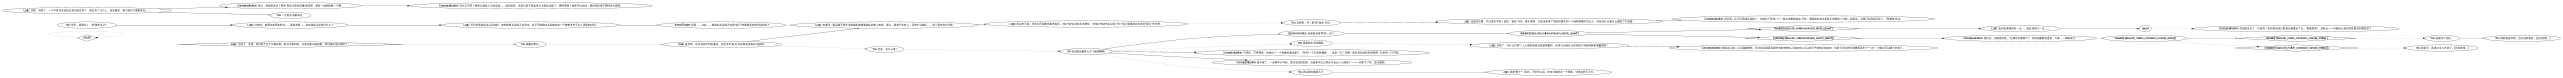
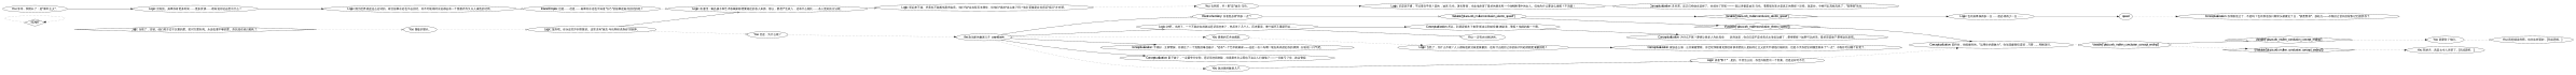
  digraph {
    fontname="Liberation Sans"
    rankdir=LR
    node [fontname="Liberation Sans"]
    edge [arrowhead=normal fontname="Liberation Sans" style=solid]
    n1 [label=START shape=diamond]
    n2 [label=speed]
    n3 [label="Conceptualization: 你亲眼见过了，不是吗？也许那道伤口离骨头稍微近了点，*疲惫警察*。放松点——今晚别让昔日的背叛记忆困扰你了。"]
    n4 [label="Electrochemistry: 或者思必得*再多一点*！"]
    n5 [label="Variable[\"plaza.orb_mullenconclusion_electro_speed\"]"]
    n6 [label="Variable[\"plaza.orb_mullenconclusion_electro_speed\"]" shape=diamond]
    n7 [label="!(Variable[\"plaza.orb_mullenconclusion_electro_speed\"])" shape=diamond]
    n8 [label="You: 是爱毁了他们。"]
    n9 [label="You: 我想就这样吧。也许这样更好。[完成思维。]"]
    n10 [label="Conceptualization: 所以，到底是谁杀了查理·斯皮兰和狄安娜·德诺芙，警探？他妈的挑一个啊。"]
    n11 [label="Conceptualization: 为什么不呢？爱情让很多人为此丧命……说到这里，你自己是不是也有点太靠近边缘了，爱情警探？如果可以的话，最好还是放下爱情这玩意吧。"]
    n12 [label="Logic: 没有的。如果你有更多时间……更多资源……谁知道你还会想出什么？"]
    n13 [label="Logic: 因为世界就是这么运转的。有些故事永远也不会完结。你不可能期待永远都会有一个整整齐齐又令人满意的结局。"]
    n14 [label="Inland Empire: 但是……但是……如果你永远也不知道*自己*的故事是如何完结的呢？"]
    n15 [label="Logic: 好吧，当然了。一个不复存在的政治意识形态来了，然后杀了几个人。历史重演，整个循环又重新开始……"]
    n16 [label="You: 一定有办法解决的。"]
    n17 [label="You: 吸毒的艺术收藏家。"]
    n18 [label="Logic: 当然了，为什么不呢？人人都知道政治家是腐败的，还有什么能比让你的孩子到处瞎跑更腐败的呢？"]
    n19 [label="Conceptualization: 就该这么做，公共腐败警察。你已经亲眼看见那些有权有势的人是如何让正义的天平朝他们倾斜的，但是今天你把它稍微歪回来了*一点*。今晚你可以睡个好觉了。"]
    n20 [label="You: 去死吧，书！那*是*迪克·马伦。"]
    n21 [label="Logic: 还是说不通，不过谁在乎呢？是的，迪克·马伦，著名警探，冷血地杀害了最好的朋友和一个他刚刚看中的女人。但他为什么要这么做呢？不清楚！"]
    n22 [label="Conceptualization: 没关系。反正已经做出选择了。你抓住了罪犯——一直以来都是迪克·马伦。看看现在谁才是真正的警探？没错，就是你。今晚可以高枕无忧了，*真警探*先生。"]
    n23 [label="Logic: 放弃吧。你永远找不到答案的。这里没有“迪克·马伦和错误身份”的副本。"]
    n24 [label="Logic: 有道理：毒品贩子和艺术收藏家都需要稳定的收入来源。那么，要想产生收入，还有什么能比……杀人更好的方法呢。"]
    n25 [label="You: 但是，为什么呢？"]
    n26 [label="Logic: 听起来不错。毕竟你不能相信那些杂音。他们*说*会在背后支撑你，但他们*真的*这么做了吗？他们更像是在你背后*插刀*才对吧。"]
    n27 [label="Logic: 当然了，没错。他们死于过于沉重的爱。把对方爱到死。永远也要不够的爱。所以现在他们都死了。" shape=diamond]
    n28 [label="You: 腐败的警长。"]
    n29 [label="the 政治家的败家儿子 countdown"]
    n30 [label="Conceptualization: 干得好，王牌警探。你抓住了一个危险的毒品贩子，*还有*一个艺术收藏家——这是一石二鸟啊！现在高高抬起你的双脚，好好松一口气吧。"]
    n31 [label="Conceptualization: 案子破了，一定要争分夺秒。意识形态很危险，但是康米主义再也不会让人们烦恼了——一切多亏了你，政治警探。"]
    n32 [label="You: 政治家的败家儿子。"]
    n33 [label="Logic: 或者*那个*，是的。不管怎么说，你也许能想出一个答案。但是这样可不行。"]
    n34 [label="Logic: 也许如果钱再多一点……思必得再少一点……"]
    n35 [label="Conceptualization: 坚持住，你能做到的。*运用你的想象力*。你知道嫌疑犯是谁，只要……和解就行。"]
    n36 [label="Variable[\"plaza.orb_mullen_conclusion_concept_ending\"]"]
    n37 [label="You: 等等，我明白了：是*康米主义*。"]
    n38 [label="You: 我的天，真是太令人失望了。[完成思维。]"]
    n39 [label="Variable[\"plaza.orb_mullen_conclusion_concept_ending\"]" shape=diamond]
    n40 [label="!(Variable[\"plaza.orb_mullen_conclusion_concept_ending\"])" shape=diamond]
    n1 -> n1 [style=dotted]
    n2 -> n3 [style=dotted]
    n4 -> n5 [arrowhead=onormal]
    n5 -> n6
    n5 -> n7
    n6 -> n34
    n7 -> n35
-   n8 -> n9 [arrowhead=onormal]
+   n8 -> n9 [arrowhead=onormal style=dotted]
    n10 -> n11
    n12 -> n13
    n13 -> n14 [arrowhead=onormal]
    n14 -> n24 [arrowhead=onormal style=dotted]
    n15 -> n10
    n15 -> n16 [arrowhead=onormal]
    n17 -> n18 [style=dotted]
    n18 -> n19
    n20 -> n21
    n21 -> n22 [arrowhead=onormal]
    n23 -> n24 [arrowhead=onormal]
    n23 -> n25 [arrowhead=onormal style=dotted]
    n24 -> n26 [arrowhead=onormal]
    n25 -> n29 [style=dotted]
    n26 -> n20 [style=dotted]
    n27 -> n28 [arrowhead=onormal style=dotted]
    n28 -> n23 [arrowhead=onormal style=dotted]
    n29 -> n4 [arrowhead=onormal]
+   n29 -> n15 [arrowhead=onormal]
    n29 -> n17 [style=dotted]
    n29 -> n30
    n29 -> n31
    n29 -> n32 [style=dotted]
    n32 -> n33 [arrowhead=onormal]
+   n33 -> n35 [style=dotted]
    n34 -> n2
    n35 -> n36 [arrowhead=onormal style=dotted]
    n36 -> n39 [arrowhead=onormal]
    n36 -> n40 [style=dotted]
    n37 -> n12
    n39 -> n8 [style=dotted]
    n40 -> n38 [style=dotted]
  }
